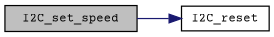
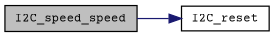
  digraph {
    rankdir=LR
    fontname="Courier Prime"
    node [color=black fontname="Courier Prime" fontsize=10 shape=record style=filled]
-   n1 [fillcolor=grey75 fontcolor=black height=0.2 label=I2C_set_speed width=0.4]
+   n1 [fillcolor=grey75 fontcolor=black height=0.2 label=I2C_speed_speed width=0.4]
    n2 [fillcolor=white height=0.2 label=I2C_reset width=0.4]
    n1 -> n2 [color=midnightblue fontname="Courier Prime" fontsize=10 labelfontname=Helvetica labelfontsize=10 style=solid]
  }
